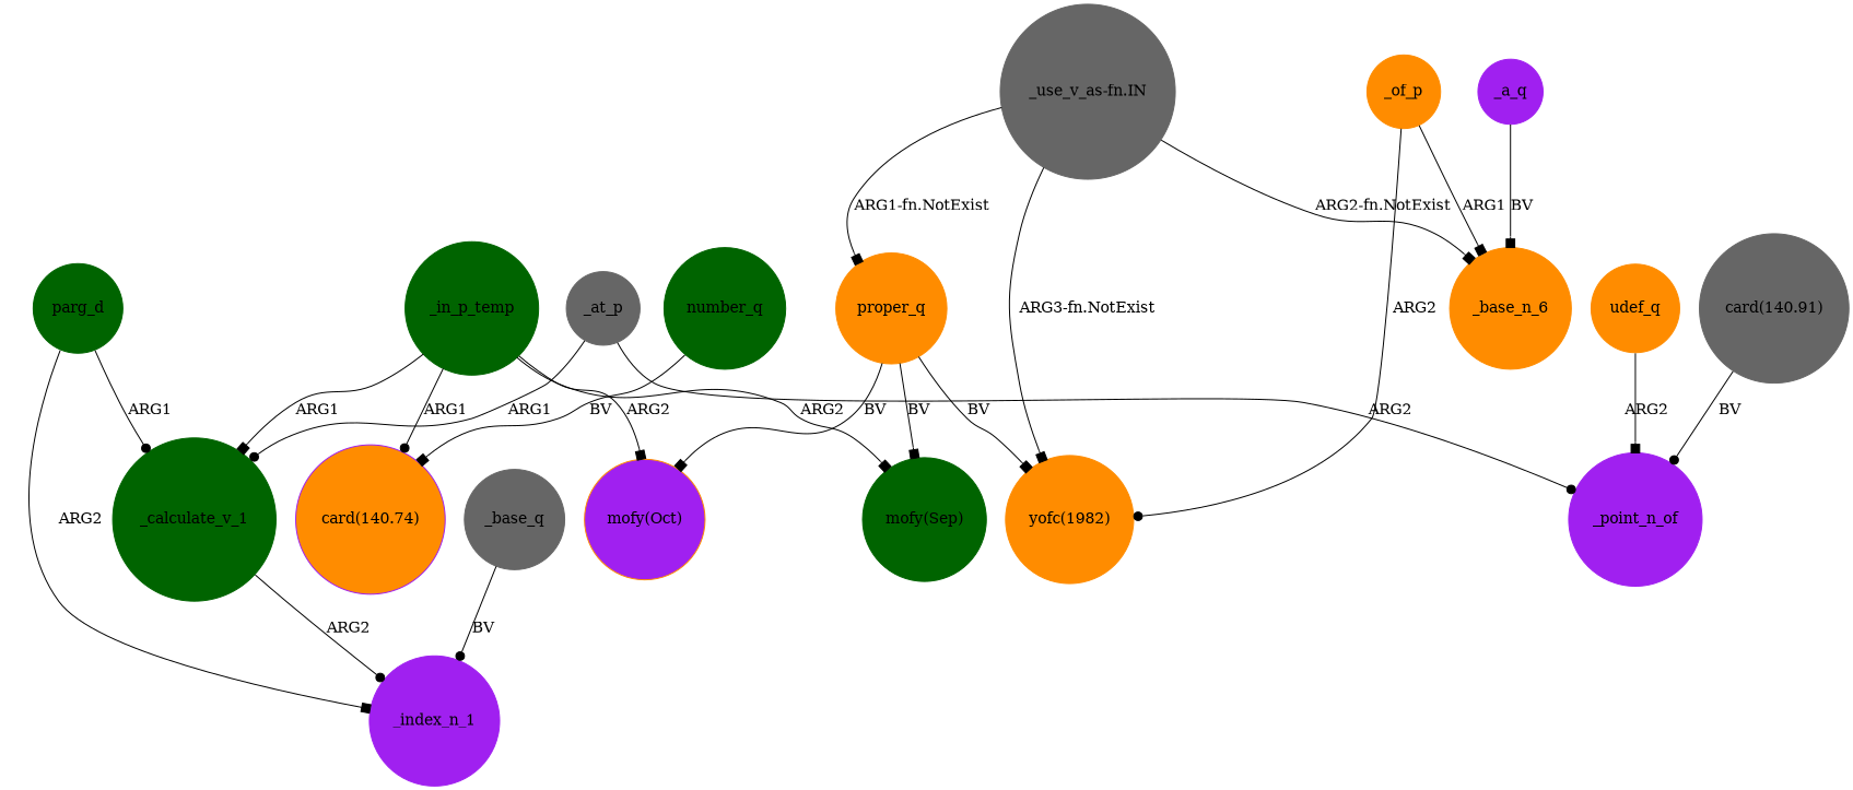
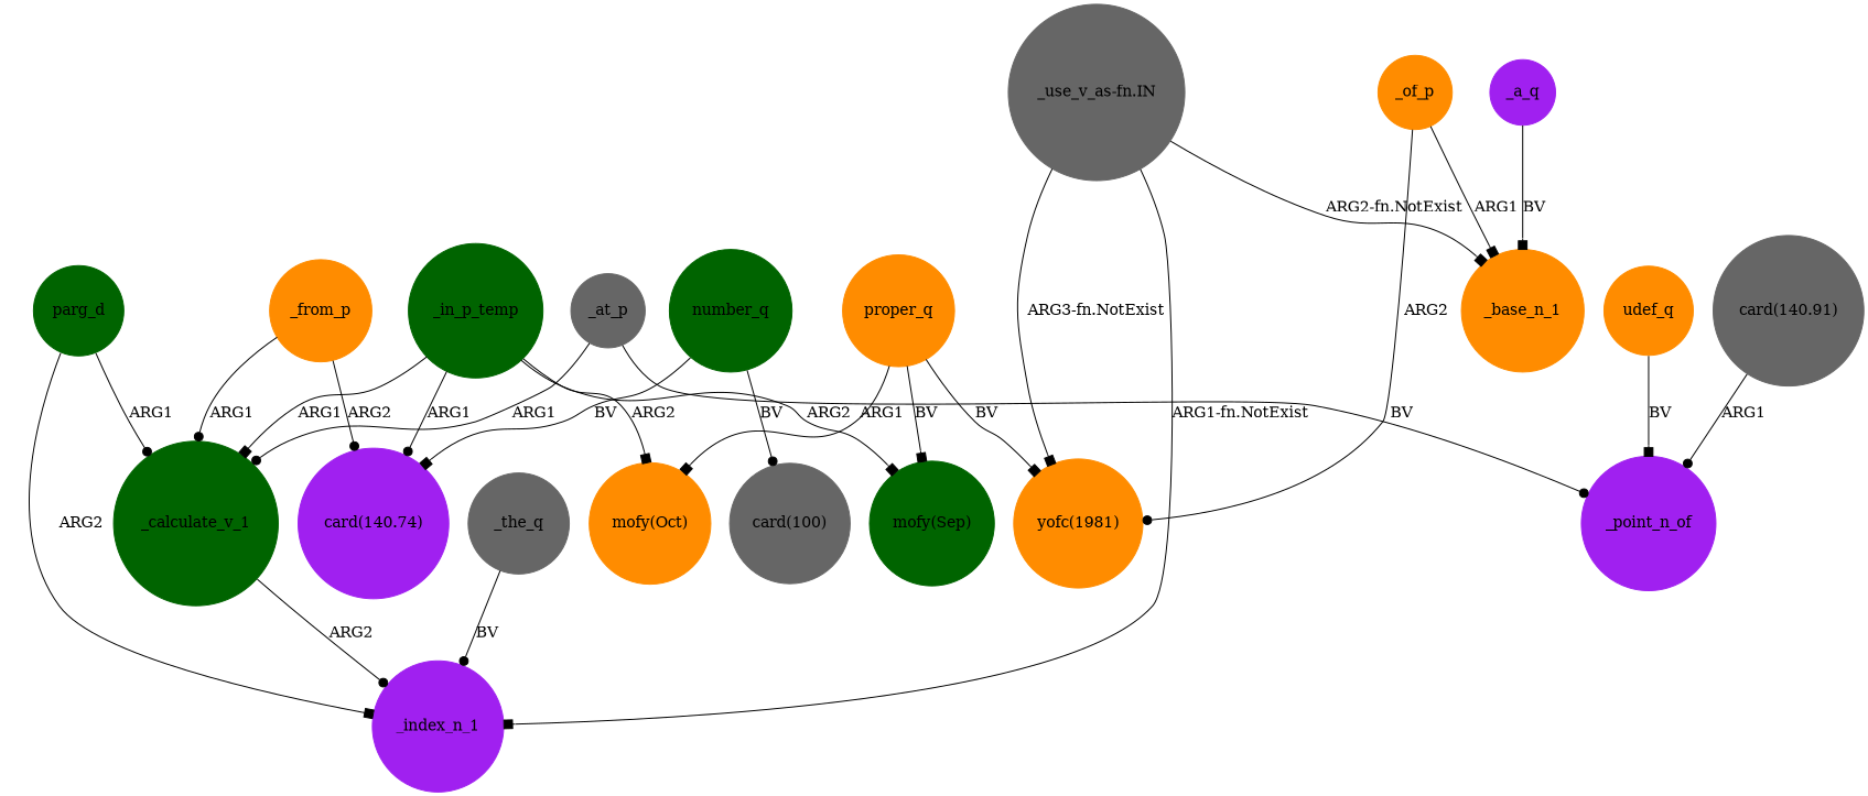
  digraph {
    node [color=darkorange shape=circle style=filled]
    edge [arrowhead=box]
    parg_d [color=darkgreen]
    _index_n_1 [color=purple]
    _calculate_v_1 [color=darkgreen]
    _in_p_temp [color=darkgreen]
-   "card(140.74)" [color=purple fillcolor=darkorange]
-   "mofy(Oct)" [fillcolor=purple]
+   "card(140.74)" [color=purple]
+   "mofy(Oct)"
    "mofy(Sep)" [color=darkgreen]
    _of_p
-   _base_n_1 [label=_base_n_6]
-   "yofc(1981)" [label="yofc(1982)"]
+   _base_n_1
+   "yofc(1981)"
    number_q [color=darkgreen]
+   "card(100)" [color=gray40]
    "_use_v_as-fn.IN" [color=gray40]
    proper_q
+   _from_p
    _a_q [color=purple]
    _at_p [color=gray40]
    _point_n_of [color=purple]
-   _the_q [color=gray40 label=_base_q]
+   _the_q [color=gray40]
    "card(140.91)" [color=gray40]
    udef_q
    parg_d -> _index_n_1 [label=ARG2]
    parg_d -> _calculate_v_1 [arrowhead=dot label=ARG1]
    _calculate_v_1 -> _index_n_1 [arrowhead=dot label=ARG2]
    _in_p_temp -> _calculate_v_1 [label=ARG1]
    _in_p_temp -> "card(140.74)" [arrowhead=dot label=ARG1]
    _in_p_temp -> "mofy(Oct)" [label=ARG2]
    _in_p_temp -> "mofy(Sep)" [label=ARG2]
    _of_p -> _base_n_1 [label=ARG1]
    _of_p -> "yofc(1981)" [arrowhead=dot label=ARG2]
    number_q -> "card(140.74)" [label=BV]
-   "_use_v_as-fn.IN" -> proper_q [label="ARG1-fn.NotExist"]
+   number_q -> "card(100)" [arrowhead=dot label=BV]
+   "_use_v_as-fn.IN" -> _index_n_1 [label="ARG1-fn.NotExist"]
    "_use_v_as-fn.IN" -> _base_n_1 [label="ARG2-fn.NotExist"]
    "_use_v_as-fn.IN" -> "yofc(1981)" [label="ARG3-fn.NotExist"]
-   proper_q -> "mofy(Oct)" [label=BV]
+   proper_q -> "mofy(Oct)" [label=ARG1]
    proper_q -> "mofy(Sep)" [label=BV]
    proper_q -> "yofc(1981)" [label=BV]
+   _from_p -> _calculate_v_1 [arrowhead=dot label=ARG1]
+   _from_p -> "card(140.74)" [arrowhead=dot label=ARG2]
    _a_q -> _base_n_1 [label=BV]
    _at_p -> _calculate_v_1 [arrowhead=dot label=ARG1]
-   _at_p -> _point_n_of [arrowhead=dot label=ARG2]
+   _at_p -> _point_n_of [arrowhead=dot label=BV]
    _the_q -> _index_n_1 [arrowhead=dot label=BV]
-   "card(140.91)" -> _point_n_of [arrowhead=dot label=BV]
-   udef_q -> _point_n_of [label=ARG2]
+   "card(140.91)" -> _point_n_of [arrowhead=dot label=ARG1]
+   udef_q -> _point_n_of [label=BV]
  }
